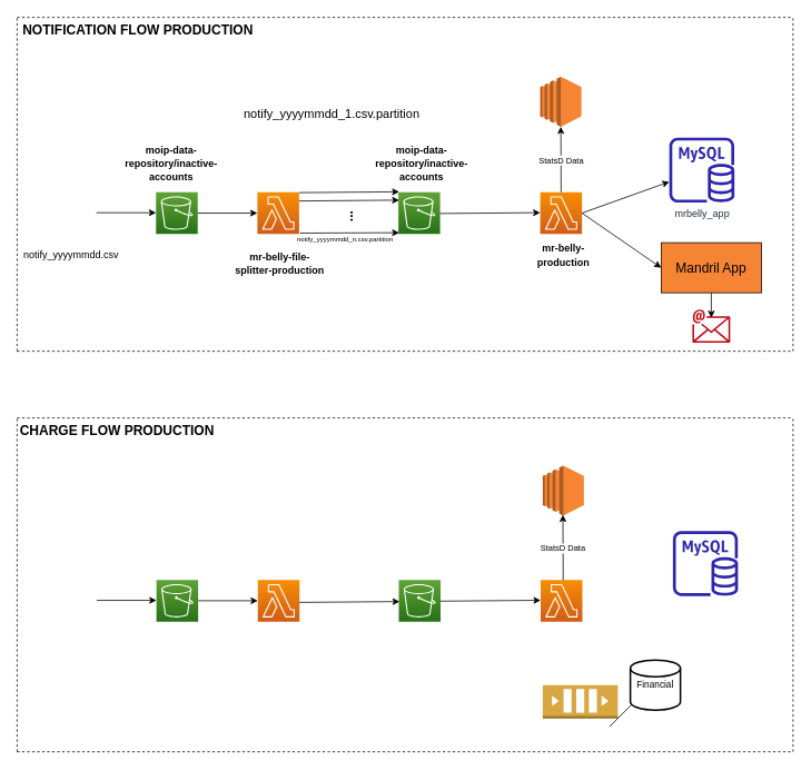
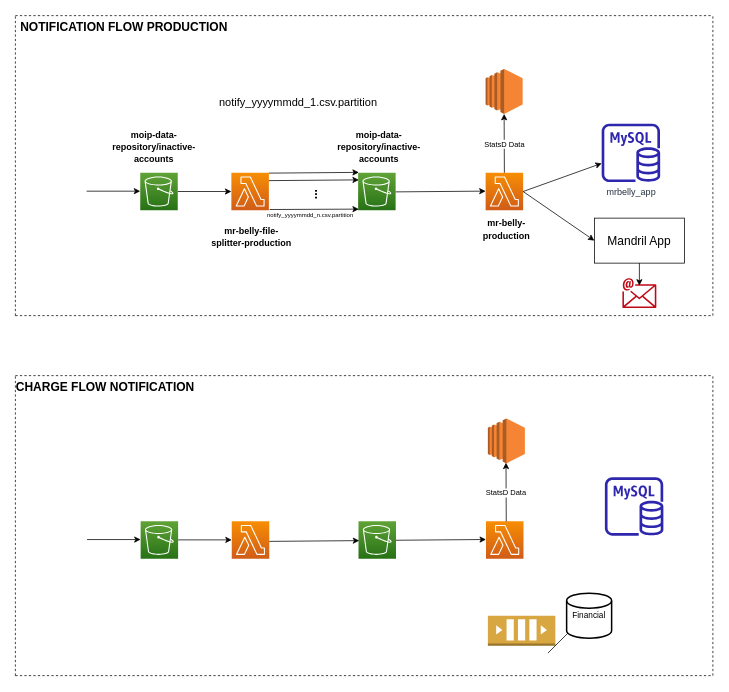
  <mxCell id="0" />
  <mxCell id="1" parent="0" />
  <mxCell id="2" value="" style="sketch=0;points=[[0,0,0],[0.25,0,0],[0.5,0,0],[0.75,0,0],[1,0,0],[0,1,0],[0.25,1,0],[0.5,1,0],[0.75,1,0],[1,1,0],[0,0.25,0],[0,0.5,0],[0,0.75,0],[1,0.25,0],[1,0.5,0],[1,0.75,0]];outlineConnect=0;fontColor=#232F3E;gradientColor=#F78E04;gradientDirection=north;fillColor=#D05C17;strokeColor=#ffffff;dashed=0;verticalLabelPosition=bottom;verticalAlign=top;align=center;html=1;fontSize=12;fontStyle=0;aspect=fixed;shape=mxgraph.aws4.resourceIcon;resIcon=mxgraph.aws4.lambda;" vertex="1" parent="1"><mxGeometry x="308" y="229.5" width="50" height="50" as="geometry" /></mxCell>
  <mxCell id="3" value="" style="sketch=0;points=[[0,0,0],[0.25,0,0],[0.5,0,0],[0.75,0,0],[1,0,0],[0,1,0],[0.25,1,0],[0.5,1,0],[0.75,1,0],[1,1,0],[0,0.25,0],[0,0.5,0],[0,0.75,0],[1,0.25,0],[1,0.5,0],[1,0.75,0]];outlineConnect=0;fontColor=#232F3E;gradientColor=#F78E04;gradientDirection=north;fillColor=#D05C17;strokeColor=#ffffff;dashed=0;verticalLabelPosition=bottom;verticalAlign=top;align=center;html=1;fontSize=12;fontStyle=0;aspect=fixed;shape=mxgraph.aws4.resourceIcon;resIcon=mxgraph.aws4.lambda;" vertex="1" parent="1"><mxGeometry x="647" y="229.5" width="50" height="50" as="geometry" /></mxCell>
  <mxCell id="4" value="" style="endArrow=classic;html=1;rounded=0;exitX=1;exitY=0.5;exitDx=0;exitDy=0;entryX=0;entryY=0.5;entryDx=0;entryDy=0;entryPerimeter=0;exitPerimeter=0;" edge="1" parent="1" source="9" target="2"><mxGeometry width="50" height="50" relative="1" as="geometry"><mxPoint x="748" y="420" as="sourcePoint" /><mxPoint x="798" y="370" as="targetPoint" /></mxGeometry></mxCell>
  <mxCell id="5" value="" style="endArrow=classic;html=1;rounded=0;exitX=1;exitY=0.5;exitDx=0;exitDy=0;" edge="1" parent="1"><mxGeometry width="50" height="50" relative="1" as="geometry"><mxPoint x="358" y="230" as="sourcePoint" /><mxPoint x="478" y="229" as="targetPoint" /></mxGeometry></mxCell>
  <mxCell id="6" value="" style="endArrow=classic;html=1;rounded=0;exitX=1;exitY=0.5;exitDx=0;exitDy=0;" edge="1" parent="1"><mxGeometry width="50" height="50" relative="1" as="geometry"><mxPoint x="358" y="240" as="sourcePoint" /><mxPoint x="478" y="239" as="targetPoint" /></mxGeometry></mxCell>
  <mxCell id="7" value="" style="endArrow=classic;html=1;rounded=0;exitX=1;exitY=0.5;exitDx=0;exitDy=0;" edge="1" parent="1"><mxGeometry width="50" height="50" relative="1" as="geometry"><mxPoint x="359" y="278.5" as="sourcePoint" /><mxPoint x="478" y="278" as="targetPoint" /></mxGeometry></mxCell>
  <mxCell id="8" value="..." style="text;html=1;strokeColor=none;fillColor=none;align=center;verticalAlign=middle;whiteSpace=wrap;rounded=0;fontSize=16;fontStyle=1;spacing=-1;spacingTop=-3;horizontal=0;" vertex="1" parent="1"><mxGeometry x="388" y="244" width="60" height="30" as="geometry" /></mxCell>
  <mxCell id="9" value="" style="sketch=0;points=[[0,0,0],[0.25,0,0],[0.5,0,0],[0.75,0,0],[1,0,0],[0,1,0],[0.25,1,0],[0.5,1,0],[0.75,1,0],[1,1,0],[0,0.25,0],[0,0.5,0],[0,0.75,0],[1,0.25,0],[1,0.5,0],[1,0.75,0]];outlineConnect=0;fontColor=#232F3E;gradientColor=#60A337;gradientDirection=north;fillColor=#277116;strokeColor=#ffffff;dashed=0;verticalLabelPosition=bottom;verticalAlign=top;align=center;html=1;fontSize=12;fontStyle=0;aspect=fixed;shape=mxgraph.aws4.resourceIcon;resIcon=mxgraph.aws4.s3;" vertex="1" parent="1"><mxGeometry x="186.5" y="229.5" width="50" height="50" as="geometry" /></mxCell>
  <mxCell id="10" value="" style="sketch=0;points=[[0,0,0],[0.25,0,0],[0.5,0,0],[0.75,0,0],[1,0,0],[0,1,0],[0.25,1,0],[0.5,1,0],[0.75,1,0],[1,1,0],[0,0.25,0],[0,0.5,0],[0,0.75,0],[1,0.25,0],[1,0.5,0],[1,0.75,0]];outlineConnect=0;fontColor=#232F3E;gradientColor=#60A337;gradientDirection=north;fillColor=#277116;strokeColor=#ffffff;dashed=0;verticalLabelPosition=bottom;verticalAlign=top;align=center;html=1;fontSize=12;fontStyle=0;aspect=fixed;shape=mxgraph.aws4.resourceIcon;resIcon=mxgraph.aws4.s3;" vertex="1" parent="1"><mxGeometry x="477" y="229.5" width="50" height="50" as="geometry" /></mxCell>
  <mxCell id="11" value="" style="endArrow=classic;html=1;rounded=0;exitX=1;exitY=0.5;exitDx=0;exitDy=0;" edge="1" parent="1"><mxGeometry width="50" height="50" relative="1" as="geometry"><mxPoint x="527" y="255" as="sourcePoint" /><mxPoint x="647" y="254" as="targetPoint" /></mxGeometry></mxCell>
  <mxCell id="12" value="" style="shape=image;html=1;verticalAlign=top;verticalLabelPosition=bottom;labelBackgroundColor=#ffffff;imageAspect=0;aspect=fixed;image=https://cdn3.iconfinder.com/data/icons/dompicon-glyph-file-format-2/256/file-csv-format-type-128.png" vertex="1" parent="1"><mxGeometry x="47" y="220" width="69" height="69" as="geometry" /></mxCell>
  <mxCell id="13" value="" style="endArrow=classic;html=1;rounded=0;exitX=1;exitY=0.5;exitDx=0;exitDy=0;entryX=0;entryY=0.5;entryDx=0;entryDy=0;entryPerimeter=0;exitPerimeter=0;" edge="1" parent="1"><mxGeometry width="50" height="50" relative="1" as="geometry"><mxPoint x="115" y="254.08" as="sourcePoint" /><mxPoint x="186.5" y="254.08" as="targetPoint" /></mxGeometry></mxCell>
  <mxCell id="14" value="" style="sketch=0;points=[[0,0,0],[0.25,0,0],[0.5,0,0],[0.75,0,0],[1,0,0],[0,1,0],[0.25,1,0],[0.5,1,0],[0.75,1,0],[1,1,0],[0,0.25,0],[0,0.5,0],[0,0.75,0],[1,0.25,0],[1,0.5,0],[1,0.75,0]];outlineConnect=0;fontColor=#232F3E;gradientColor=#F78E04;gradientDirection=north;fillColor=#D05C17;strokeColor=#ffffff;dashed=0;verticalLabelPosition=bottom;verticalAlign=top;align=center;html=1;fontSize=12;fontStyle=0;aspect=fixed;shape=mxgraph.aws4.resourceIcon;resIcon=mxgraph.aws4.lambda;" vertex="1" parent="1"><mxGeometry x="308.5" y="694" width="50" height="50" as="geometry" /></mxCell>
  <mxCell id="15" value="" style="sketch=0;points=[[0,0,0],[0.25,0,0],[0.5,0,0],[0.75,0,0],[1,0,0],[0,1,0],[0.25,1,0],[0.5,1,0],[0.75,1,0],[1,1,0],[0,0.25,0],[0,0.5,0],[0,0.75,0],[1,0.25,0],[1,0.5,0],[1,0.75,0]];outlineConnect=0;fontColor=#232F3E;gradientColor=#F78E04;gradientDirection=north;fillColor=#D05C17;strokeColor=#ffffff;dashed=0;verticalLabelPosition=bottom;verticalAlign=top;align=center;html=1;fontSize=12;fontStyle=0;aspect=fixed;shape=mxgraph.aws4.resourceIcon;resIcon=mxgraph.aws4.lambda;" vertex="1" parent="1"><mxGeometry x="647.5" y="694" width="50" height="50" as="geometry" /></mxCell>
  <mxCell id="16" value="" style="endArrow=classic;html=1;rounded=0;exitX=1;exitY=0.5;exitDx=0;exitDy=0;entryX=0;entryY=0.5;entryDx=0;entryDy=0;entryPerimeter=0;exitPerimeter=0;" edge="1" parent="1" source="17" target="14"><mxGeometry width="50" height="50" relative="1" as="geometry"><mxPoint x="748.5" y="884.5" as="sourcePoint" /><mxPoint x="798.5" y="834.5" as="targetPoint" /></mxGeometry></mxCell>
  <mxCell id="17" value="" style="sketch=0;points=[[0,0,0],[0.25,0,0],[0.5,0,0],[0.75,0,0],[1,0,0],[0,1,0],[0.25,1,0],[0.5,1,0],[0.75,1,0],[1,1,0],[0,0.25,0],[0,0.5,0],[0,0.75,0],[1,0.25,0],[1,0.5,0],[1,0.75,0]];outlineConnect=0;fontColor=#232F3E;gradientColor=#60A337;gradientDirection=north;fillColor=#277116;strokeColor=#ffffff;dashed=0;verticalLabelPosition=bottom;verticalAlign=top;align=center;html=1;fontSize=12;fontStyle=0;aspect=fixed;shape=mxgraph.aws4.resourceIcon;resIcon=mxgraph.aws4.s3;" vertex="1" parent="1"><mxGeometry x="187" y="694" width="50" height="50" as="geometry" /></mxCell>
  <mxCell id="18" value="" style="sketch=0;points=[[0,0,0],[0.25,0,0],[0.5,0,0],[0.75,0,0],[1,0,0],[0,1,0],[0.25,1,0],[0.5,1,0],[0.75,1,0],[1,1,0],[0,0.25,0],[0,0.5,0],[0,0.75,0],[1,0.25,0],[1,0.5,0],[1,0.75,0]];outlineConnect=0;fontColor=#232F3E;gradientColor=#60A337;gradientDirection=north;fillColor=#277116;strokeColor=#ffffff;dashed=0;verticalLabelPosition=bottom;verticalAlign=top;align=center;html=1;fontSize=12;fontStyle=0;aspect=fixed;shape=mxgraph.aws4.resourceIcon;resIcon=mxgraph.aws4.s3;" vertex="1" parent="1"><mxGeometry x="477.5" y="694" width="50" height="50" as="geometry" /></mxCell>
  <mxCell id="19" value="" style="endArrow=classic;html=1;rounded=0;exitX=1;exitY=0.5;exitDx=0;exitDy=0;" edge="1" parent="1"><mxGeometry width="50" height="50" relative="1" as="geometry"><mxPoint x="527.5" y="719.5" as="sourcePoint" /><mxPoint x="647.5" y="718.5" as="targetPoint" /></mxGeometry></mxCell>
  <mxCell id="20" value="" style="shape=image;html=1;verticalAlign=top;verticalLabelPosition=bottom;labelBackgroundColor=#ffffff;imageAspect=0;aspect=fixed;image=https://cdn3.iconfinder.com/data/icons/dompicon-glyph-file-format-2/256/file-csv-format-type-128.png" vertex="1" parent="1"><mxGeometry x="47.5" y="684.5" width="69" height="69" as="geometry" /></mxCell>
  <mxCell id="21" value="" style="group;fontSize=6;" vertex="1" connectable="0" parent="1"><mxGeometry x="20" y="20" width="930" height="419" as="geometry" /></mxCell>
  <mxCell id="22" value="" style="endArrow=none;dashed=1;html=1;rounded=0;fontSize=16;" edge="1" parent="21"><mxGeometry width="50" height="50" relative="1" as="geometry"><mxPoint y="400" as="sourcePoint" /><mxPoint x="930" y="400" as="targetPoint" /></mxGeometry></mxCell>
  <mxCell id="23" value="" style="endArrow=none;dashed=1;html=1;rounded=0;fontSize=16;" edge="1" parent="21"><mxGeometry width="50" height="50" relative="1" as="geometry"><mxPoint y="400" as="sourcePoint" /><mxPoint as="targetPoint" /></mxGeometry></mxCell>
  <mxCell id="24" value="" style="endArrow=none;dashed=1;html=1;rounded=0;fontSize=16;" edge="1" parent="21"><mxGeometry width="50" height="50" relative="1" as="geometry"><mxPoint as="sourcePoint" /><mxPoint x="930" as="targetPoint" /></mxGeometry></mxCell>
  <mxCell id="25" value="" style="endArrow=none;dashed=1;html=1;rounded=0;fontSize=16;" edge="1" parent="21"><mxGeometry width="50" height="50" relative="1" as="geometry"><mxPoint x="930" y="400" as="sourcePoint" /><mxPoint x="930" as="targetPoint" /></mxGeometry></mxCell>
  <mxCell id="26" value="NOTIFICATION FLOW PRODUCTION" style="text;html=1;strokeColor=none;fillColor=none;align=center;verticalAlign=middle;whiteSpace=wrap;rounded=0;labelBackgroundColor=none;fontSize=16;fontStyle=1" vertex="1" parent="21"><mxGeometry width="290" height="30" as="geometry" /></mxCell>
- <mxCell id="27" value="Mandril App" style="rounded=0;whiteSpace=wrap;html=1;fontSize=16;fillColor=#f58534;" vertex="1" parent="21"><mxGeometry x="772" y="270" width="120" height="60" as="geometry" /></mxCell>
+ <mxCell id="27" value="Mandril App" style="rounded=0;whiteSpace=wrap;html=1;fontSize=16;" vertex="1" parent="21"><mxGeometry x="772" y="270" width="120" height="60" as="geometry" /></mxCell>
  <mxCell id="28" value="" style="outlineConnect=0;dashed=0;verticalLabelPosition=bottom;verticalAlign=top;align=center;html=1;shape=mxgraph.aws3.ec2;fillColor=#F58534;gradientColor=none;fontSize=16;" vertex="1" parent="21"><mxGeometry x="627" y="71" width="49.35" height="60" as="geometry" /></mxCell>
  <mxCell id="29" value="mrbelly_app" style="sketch=0;outlineConnect=0;fontColor=#232F3E;gradientColor=none;fillColor=#2E27AD;strokeColor=none;dashed=0;verticalLabelPosition=bottom;verticalAlign=top;align=center;html=1;fontSize=12;fontStyle=0;aspect=fixed;pointerEvents=1;shape=mxgraph.aws4.rds_mysql_instance;" vertex="1" parent="21"><mxGeometry x="781.72" y="144" width="78" height="78" as="geometry" /></mxCell>
- <mxCell id="30" value="notify_yyyymmdd.csv" style="text;html=1;strokeColor=none;fillColor=none;align=center;verticalAlign=middle;whiteSpace=wrap;rounded=0;labelBackgroundColor=none;fontSize=12;" vertex="1" parent="21"><mxGeometry y="270" width="130" height="30" as="geometry" /></mxCell>
  <mxCell id="31" value="&lt;span id=&quot;docs-internal-guid-4e5d340d-7fff-bbe1-20c7-7e94b57e3671&quot; style=&quot;font-size: 12px&quot;&gt;&lt;p dir=&quot;ltr&quot; style=&quot;line-height: 1.38 ; margin-top: 0pt ; margin-bottom: 0pt ; font-size: 12px&quot;&gt;&lt;span style=&quot;font-size: 12px ; font-family: &amp;#34;arial&amp;#34; ; background-color: transparent ; vertical-align: baseline&quot;&gt;mr-belly-file-splitter-production&lt;/span&gt;&lt;/p&gt;&lt;/span&gt;" style="text;html=1;strokeColor=none;fillColor=none;align=center;verticalAlign=middle;whiteSpace=wrap;rounded=0;labelBackgroundColor=none;fontSize=12;fontStyle=1" vertex="1" parent="21"><mxGeometry x="260" y="270" width="110" height="50" as="geometry" /></mxCell>
  <mxCell id="32" value="&lt;span id=&quot;docs-internal-guid-4e5d340d-7fff-bbe1-20c7-7e94b57e3671&quot; style=&quot;font-size: 12px&quot;&gt;&lt;p dir=&quot;ltr&quot; style=&quot;line-height: 1.38 ; margin-top: 0pt ; margin-bottom: 0pt ; font-size: 12px&quot;&gt;&lt;span style=&quot;font-size: 12px ; font-family: &amp;#34;arial&amp;#34; ; background-color: transparent ; vertical-align: baseline&quot;&gt;mr-belly-production&lt;/span&gt;&lt;/p&gt;&lt;/span&gt;" style="text;html=1;strokeColor=none;fillColor=none;align=center;verticalAlign=middle;whiteSpace=wrap;rounded=0;labelBackgroundColor=none;fontSize=12;fontStyle=1" vertex="1" parent="21"><mxGeometry x="600" y="270" width="110" height="30" as="geometry" /></mxCell>
  <mxCell id="33" value="&lt;span id=&quot;docs-internal-guid-4e5d340d-7fff-bbe1-20c7-7e94b57e3671&quot; style=&quot;font-size: 12px&quot;&gt;&lt;p dir=&quot;ltr&quot; style=&quot;line-height: 1.38 ; margin-top: 0pt ; margin-bottom: 0pt ; font-size: 12px&quot;&gt;&lt;span style=&quot;font-size: 12px ; font-family: &amp;#34;arial&amp;#34; ; background-color: transparent ; vertical-align: baseline&quot;&gt;moip-data-repository/inactive-accounts&lt;/span&gt;&lt;/p&gt;&lt;/span&gt;" style="text;html=1;strokeColor=none;fillColor=none;align=center;verticalAlign=middle;whiteSpace=wrap;rounded=0;labelBackgroundColor=none;fontSize=12;fontStyle=1" vertex="1" parent="21"><mxGeometry x="130" y="140" width="110" height="70" as="geometry" /></mxCell>
  <mxCell id="34" value="&lt;span id=&quot;docs-internal-guid-4e5d340d-7fff-bbe1-20c7-7e94b57e3671&quot; style=&quot;font-size: 12px&quot;&gt;&lt;p dir=&quot;ltr&quot; style=&quot;line-height: 1.38 ; margin-top: 0pt ; margin-bottom: 0pt ; font-size: 12px&quot;&gt;&lt;span style=&quot;font-size: 12px ; font-family: &amp;#34;arial&amp;#34; ; background-color: transparent ; vertical-align: baseline&quot;&gt;moip-data-repository/inactive-accounts&lt;/span&gt;&lt;/p&gt;&lt;/span&gt;" style="text;html=1;strokeColor=none;fillColor=none;align=center;verticalAlign=middle;whiteSpace=wrap;rounded=0;labelBackgroundColor=none;fontSize=12;fontStyle=1" vertex="1" parent="21"><mxGeometry x="430" y="140" width="110" height="70" as="geometry" /></mxCell>
  <mxCell id="35" value="" style="shape=image;html=1;verticalAlign=top;verticalLabelPosition=bottom;labelBackgroundColor=#ffffff;imageAspect=0;aspect=fixed;image=https://cdn3.iconfinder.com/data/icons/dompicon-glyph-file-format-2/256/file-csv-format-type-128.png" vertex="1" parent="21"><mxGeometry x="350" y="131" width="69" height="69" as="geometry" /></mxCell>
  <mxCell id="36" value="&lt;b style=&quot;font-weight: normal; font-size: 8px;&quot; id=&quot;docs-internal-guid-fe82151e-7fff-0b6e-fc11-3380a2caecae&quot;&gt;&lt;span style=&quot;font-size: 8px; font-family: arial; color: rgb(0, 0, 0); background-color: transparent; font-weight: 400; font-style: normal; font-variant: normal; text-decoration: none; vertical-align: baseline;&quot;&gt;notify_yyyymmdd_n.csv.partition&lt;/span&gt;&lt;/b&gt;" style="text;whiteSpace=wrap;html=1;fontSize=8;" vertex="1" parent="21"><mxGeometry x="334" y="255" width="230" height="30" as="geometry" /></mxCell>
  <mxCell id="37" value="&lt;b style=&quot;font-weight: normal&quot; id=&quot;docs-internal-guid-fe82151e-7fff-0b6e-fc11-3380a2caecae&quot;&gt;&lt;span style=&quot;font-size: 11pt ; font-family: &amp;#34;arial&amp;#34; ; color: rgb(0 , 0 , 0) ; background-color: transparent ; font-weight: 400 ; font-style: normal ; font-variant: normal ; text-decoration: none ; vertical-align: baseline&quot;&gt;notify_yyyymmdd_1.csv.partition&lt;/span&gt;&lt;/b&gt;" style="text;whiteSpace=wrap;html=1;fontSize=12;" vertex="1" parent="21"><mxGeometry x="269.5" y="101" width="230" height="30" as="geometry" /></mxCell>
  <mxCell id="38" value="" style="sketch=0;outlineConnect=0;fontColor=#232F3E;gradientColor=none;fillColor=#BF0816;strokeColor=none;dashed=0;verticalLabelPosition=bottom;verticalAlign=top;align=center;html=1;fontSize=12;fontStyle=0;aspect=fixed;shape=mxgraph.aws4.email;labelBackgroundColor=none;" vertex="1" parent="21"><mxGeometry x="809.39" y="350" width="45.22" height="40" as="geometry" /></mxCell>
  <mxCell id="39" value="" style="endArrow=classic;html=1;rounded=0;exitX=1;exitY=0.5;exitDx=0;exitDy=0;entryX=0;entryY=0.5;entryDx=0;entryDy=0;entryPerimeter=0;exitPerimeter=0;" edge="1" parent="1"><mxGeometry width="50" height="50" relative="1" as="geometry"><mxPoint x="115.5" y="718.58" as="sourcePoint" /><mxPoint x="187" y="718.58" as="targetPoint" /></mxGeometry></mxCell>
  <mxCell id="40" value="" style="group" vertex="1" connectable="0" parent="1"><mxGeometry x="20" y="500" width="930" height="400" as="geometry" /></mxCell>
  <mxCell id="41" value="" style="endArrow=none;dashed=1;html=1;rounded=0;fontSize=16;" edge="1" parent="40"><mxGeometry width="50" height="50" relative="1" as="geometry"><mxPoint y="400" as="sourcePoint" /><mxPoint x="930" y="400" as="targetPoint" /></mxGeometry></mxCell>
  <mxCell id="42" value="" style="endArrow=none;dashed=1;html=1;rounded=0;fontSize=16;" edge="1" parent="40"><mxGeometry width="50" height="50" relative="1" as="geometry"><mxPoint y="400" as="sourcePoint" /><mxPoint as="targetPoint" /></mxGeometry></mxCell>
  <mxCell id="43" value="" style="endArrow=none;dashed=1;html=1;rounded=0;fontSize=16;" edge="1" parent="40"><mxGeometry width="50" height="50" relative="1" as="geometry"><mxPoint as="sourcePoint" /><mxPoint x="930" as="targetPoint" /></mxGeometry></mxCell>
  <mxCell id="44" value="" style="endArrow=none;dashed=1;html=1;rounded=0;fontSize=16;" edge="1" parent="40"><mxGeometry width="50" height="50" relative="1" as="geometry"><mxPoint x="930" y="400" as="sourcePoint" /><mxPoint x="930" as="targetPoint" /></mxGeometry></mxCell>
- <mxCell id="45" value="CHARGE FLOW PRODUCTION" style="text;html=1;strokeColor=none;fillColor=none;align=center;verticalAlign=middle;whiteSpace=wrap;rounded=0;labelBackgroundColor=none;fontSize=16;fontStyle=1" vertex="1" parent="40"><mxGeometry width="240" height="30" as="geometry" /></mxCell>
+ <mxCell id="45" value="CHARGE FLOW NOTIFICATION" style="text;html=1;strokeColor=none;fillColor=none;align=center;verticalAlign=middle;whiteSpace=wrap;rounded=0;labelBackgroundColor=none;fontSize=16;fontStyle=1" vertex="1" parent="40"><mxGeometry width="240" height="30" as="geometry" /></mxCell>
  <mxCell id="46" value="" style="endArrow=classic;html=1;rounded=0;exitX=1;exitY=0.5;exitDx=0;exitDy=0;" edge="1" parent="40"><mxGeometry width="50" height="50" relative="1" as="geometry"><mxPoint x="338.5" y="221.0" as="sourcePoint" /><mxPoint x="458.5" y="220" as="targetPoint" /></mxGeometry></mxCell>
  <mxCell id="47" value="" style="shape=image;html=1;verticalAlign=top;verticalLabelPosition=bottom;labelBackgroundColor=#ffffff;imageAspect=0;aspect=fixed;image=https://cdn3.iconfinder.com/data/icons/dompicon-glyph-file-format-2/256/file-csv-format-type-128.png" vertex="1" parent="40"><mxGeometry x="364" y="140" width="69" height="69" as="geometry" /></mxCell>
  <mxCell id="48" value="" style="outlineConnect=0;dashed=0;verticalLabelPosition=bottom;verticalAlign=top;align=center;html=1;shape=mxgraph.aws3.queue;fillColor=#D9A741;gradientColor=none;" vertex="1" parent="40"><mxGeometry x="630" y="320" width="90" height="40" as="geometry" /></mxCell>
  <mxCell id="49" value="" style="sketch=0;outlineConnect=0;fontColor=#232F3E;gradientColor=none;fillColor=#2E27AD;strokeColor=none;dashed=0;verticalLabelPosition=bottom;verticalAlign=top;align=center;html=1;fontSize=12;fontStyle=0;aspect=fixed;pointerEvents=1;shape=mxgraph.aws4.rds_mysql_instance;" vertex="1" parent="40"><mxGeometry x="786" y="135.5" width="78" height="78" as="geometry" /></mxCell>
  <mxCell id="50" value="" style="endArrow=classic;html=1;rounded=0;fontSize=8;" edge="1" parent="40"><mxGeometry width="50" height="50" relative="1" as="geometry"><mxPoint x="710" y="370" as="sourcePoint" /><mxPoint x="760" y="320" as="targetPoint" /></mxGeometry></mxCell>
  <mxCell id="51" value="&lt;font style=&quot;font-size: 11px&quot;&gt;Financial&lt;/font&gt;" style="strokeWidth=2;html=1;shape=mxgraph.flowchart.database;whiteSpace=wrap;labelBackgroundColor=none;fontSize=8;" vertex="1" parent="40"><mxGeometry x="735" y="290" width="60" height="60" as="geometry" /></mxCell>
  <mxCell id="52" value="StatsD Data" style="endArrow=classic;html=1;rounded=0;fontSize=10;entryX=0.5;entryY=1;entryDx=0;entryDy=0;entryPerimeter=0;exitX=0.5;exitY=0;exitDx=0;exitDy=0;exitPerimeter=0;" edge="1" parent="40"><mxGeometry width="50" height="50" relative="1" as="geometry"><mxPoint x="654.5" y="194.5" as="sourcePoint" /><mxPoint x="654.175" y="116" as="targetPoint" /></mxGeometry></mxCell>
  <mxCell id="53" value="" style="outlineConnect=0;dashed=0;verticalLabelPosition=bottom;verticalAlign=top;align=center;html=1;shape=mxgraph.aws3.ec2;fillColor=#F58534;gradientColor=none;fontSize=16;" vertex="1" parent="40"><mxGeometry x="630" y="57" width="49.35" height="60" as="geometry" /></mxCell>
  <mxCell id="54" value="StatsD Data" style="endArrow=classic;html=1;rounded=0;fontSize=10;entryX=0.5;entryY=1;entryDx=0;entryDy=0;entryPerimeter=0;exitX=0.5;exitY=0;exitDx=0;exitDy=0;exitPerimeter=0;" edge="1" parent="1" source="3" target="28"><mxGeometry width="50" height="50" relative="1" as="geometry"><mxPoint x="450" y="330" as="sourcePoint" /><mxPoint x="500" y="280" as="targetPoint" /></mxGeometry></mxCell>
  <mxCell id="55" value="" style="endArrow=classic;html=1;rounded=0;fontSize=8;exitX=1;exitY=0.5;exitDx=0;exitDy=0;exitPerimeter=0;" edge="1" parent="1" source="3" target="29"><mxGeometry width="50" height="50" relative="1" as="geometry"><mxPoint x="682" y="239.5" as="sourcePoint" /><mxPoint x="681.675" y="161" as="targetPoint" /></mxGeometry></mxCell>
  <mxCell id="56" value="" style="endArrow=classic;html=1;rounded=0;fontSize=8;exitX=1;exitY=0.5;exitDx=0;exitDy=0;exitPerimeter=0;entryX=0;entryY=0.5;entryDx=0;entryDy=0;" edge="1" parent="1" source="3" target="27"><mxGeometry width="50" height="50" relative="1" as="geometry"><mxPoint x="707" y="264.5" as="sourcePoint" /><mxPoint x="811.72" y="238.633" as="targetPoint" /></mxGeometry></mxCell>
  <mxCell id="57" value="" style="endArrow=classic;html=1;rounded=0;fontSize=8;exitX=0.5;exitY=1;exitDx=0;exitDy=0;" edge="1" parent="1" source="27"><mxGeometry width="50" height="50" relative="1" as="geometry"><mxPoint x="707" y="264.5" as="sourcePoint" /><mxPoint x="852" y="380" as="targetPoint" /></mxGeometry></mxCell>
